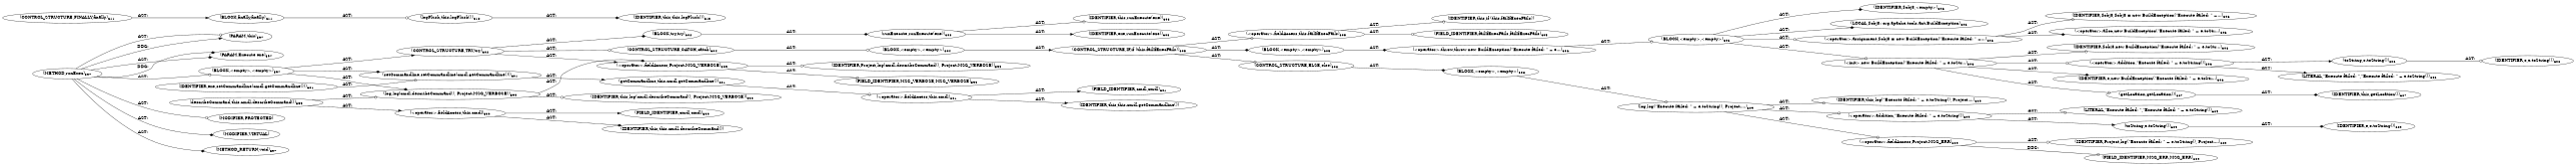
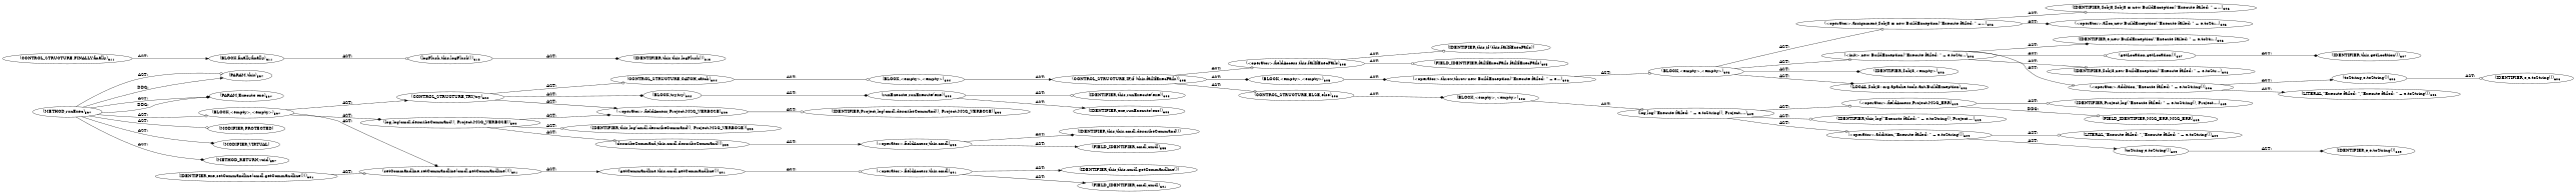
  digraph {
    rankdir=LR
    edge [arrowhead=odot]
    n1 [label=<(METHOD,runExec)<SUB>597</SUB>>]
    n2 [label=<(PARAM,this)<SUB>597</SUB>>]
    n3 [label=<(PARAM,Execute exe)<SUB>597</SUB>>]
    n4 [label=<(BLOCK,&lt;empty&gt;,&lt;empty&gt;)<SUB>597</SUB>>]
    n5 [label=<(MODIFIER,PROTECTED)>]
    n6 [label=<(MODIFIER,VIRTUAL)>]
    n7 [label=<(METHOD_RETURN,void)<SUB>597</SUB>>]
    n8 [label=<(log,log(cmdl.describeCommand(), Project.MSG_VERBOSE))<SUB>599</SUB>>]
    n9 [label=<(setCommandline,setCommandline(cmdl.getCommandline()))<SUB>601</SUB>>]
    n10 [label=<(CONTROL_STRUCTURE,TRY,try)<SUB>602</SUB>>]
    n11 [label=<(IDENTIFIER,this,log(cmdl.describeCommand(), Project.MSG_VERBOSE))<SUB>599</SUB>>]
    n12 [label=<(describeCommand,this.cmdl.describeCommand())<SUB>599</SUB>>]
    n13 [label=<(&lt;operator&gt;.fieldAccess,Project.MSG_VERBOSE)<SUB>599</SUB>>]
    n14 [label=<(getCommandline,this.cmdl.getCommandline())<SUB>601</SUB>>]
    n15 [label=<(BLOCK,try,try)<SUB>602</SUB>>]
    n16 [label=<(CONTROL_STRUCTURE,CATCH,catch)<SUB>604</SUB>>]
    n17 [label=<(&lt;operator&gt;.fieldAccess,this.cmdl)<SUB>599</SUB>>]
    n18 [label=<(IDENTIFIER,Project,log(cmdl.describeCommand(), Project.MSG_VERBOSE))<SUB>599</SUB>>]
-   n19 [label=<(FIELD_IDENTIFIER,MSG_VERBOSE,MSG_VERBOSE)<SUB>599</SUB>>]
    n20 [label=<(IDENTIFIER,this,this.cmdl.describeCommand())>]
    n21 [label=<(FIELD_IDENTIFIER,cmdl,cmdl)<SUB>599</SUB>>]
    n22 [label=<(IDENTIFIER,exe,setCommandline(cmdl.getCommandline()))<SUB>601</SUB>>]
    n23 [label=<(&lt;operator&gt;.fieldAccess,this.cmdl)<SUB>601</SUB>>]
    n24 [label=<(IDENTIFIER,this,this.cmdl.getCommandline())>]
    n25 [label=<(FIELD_IDENTIFIER,cmdl,cmdl)<SUB>601</SUB>>]
    n26 [label=<(runExecute,runExecute(exe))<SUB>603</SUB>>]
    n27 [label=<(BLOCK,&lt;empty&gt;,&lt;empty&gt;)<SUB>604</SUB>>]
    n28 [label=<(CONTROL_STRUCTURE,FINALLY,finally)<SUB>611</SUB>>]
    n29 [label=<(BLOCK,finally,finally)<SUB>611</SUB>>]
    n30 [label=<(IDENTIFIER,this,runExecute(exe))<SUB>603</SUB>>]
    n31 [label=<(IDENTIFIER,exe,runExecute(exe))<SUB>603</SUB>>]
    n32 [label=<(CONTROL_STRUCTURE,IF,if (this.failIfExecFails))<SUB>605</SUB>>]
    n33 [label=<(&lt;operator&gt;.fieldAccess,this.failIfExecFails)<SUB>605</SUB>>]
    n34 [label=<(BLOCK,&lt;empty&gt;,&lt;empty&gt;)<SUB>605</SUB>>]
    n35 [label=<(CONTROL_STRUCTURE,ELSE,else)<SUB>608</SUB>>]
    n36 [label=<(IDENTIFIER,this,if (this.failIfExecFails))>]
    n37 [label=<(FIELD_IDENTIFIER,failIfExecFails,failIfExecFails)<SUB>605</SUB>>]
    n38 [label=<(&lt;operator&gt;.throw,throw new BuildException(&quot;Execute failed: &quot; + e...)<SUB>606</SUB>>]
    n39 [label=<(BLOCK,&lt;empty&gt;,&lt;empty&gt;)<SUB>608</SUB>>]
    n40 [label=<(BLOCK,&lt;empty&gt;,&lt;empty&gt;)<SUB>606</SUB>>]
    n41 [label=<(LOCAL,$obj8: org.apache.tools.ant.BuildException)<SUB>606</SUB>>]
    n42 [label=<(&lt;operator&gt;.assignment,$obj8 = new BuildException(&quot;Execute failed: &quot; +...)<SUB>606</SUB>>]
    n43 [label=<(&lt;init&gt;,new BuildException(&quot;Execute failed: &quot; + e.toStr...)<SUB>606</SUB>>]
    n44 [label=<(IDENTIFIER,$obj8,&lt;empty&gt;)<SUB>606</SUB>>]
    n45 [label=<(IDENTIFIER,$obj8,$obj8 = new BuildException(&quot;Execute failed: &quot; +...)<SUB>606</SUB>>]
    n46 [label=<(&lt;operator&gt;.alloc,new BuildException(&quot;Execute failed: &quot; + e.toStr...)<SUB>606</SUB>>]
    n47 [label=<(IDENTIFIER,$obj8,new BuildException(&quot;Execute failed: &quot; + e.toStr...)<SUB>606</SUB>>]
    n48 [label=<(&lt;operator&gt;.addition,&quot;Execute failed: &quot; + e.toString())<SUB>606</SUB>>]
    n49 [label=<(IDENTIFIER,e,new BuildException(&quot;Execute failed: &quot; + e.toStr...)<SUB>606</SUB>>]
    n50 [label=<(getLocation,getLocation())<SUB>607</SUB>>]
    n51 [label=<(LITERAL,&quot;Execute failed: &quot;,&quot;Execute failed: &quot; + e.toString())<SUB>606</SUB>>]
    n52 [label=<(toString,e.toString())<SUB>606</SUB>>]
    n53 [label=<(IDENTIFIER,this,getLocation())<SUB>607</SUB>>]
    n54 [label=<(IDENTIFIER,e,e.toString())<SUB>606</SUB>>]
    n55 [label=<(log,log(&quot;Execute failed: &quot; + e.toString(), Project....)<SUB>609</SUB>>]
    n56 [label=<(IDENTIFIER,this,log(&quot;Execute failed: &quot; + e.toString(), Project....)<SUB>609</SUB>>]
    n57 [label=<(&lt;operator&gt;.addition,&quot;Execute failed: &quot; + e.toString())<SUB>609</SUB>>]
    n58 [label=<(&lt;operator&gt;.fieldAccess,Project.MSG_ERR)<SUB>609</SUB>>]
    n59 [label=<(LITERAL,&quot;Execute failed: &quot;,&quot;Execute failed: &quot; + e.toString())<SUB>609</SUB>>]
    n60 [label=<(toString,e.toString())<SUB>609</SUB>>]
    n61 [label=<(IDENTIFIER,Project,log(&quot;Execute failed: &quot; + e.toString(), Project....)<SUB>609</SUB>>]
    n62 [label=<(FIELD_IDENTIFIER,MSG_ERR,MSG_ERR)<SUB>609</SUB>>]
    n63 [label=<(IDENTIFIER,e,e.toString())<SUB>609</SUB>>]
    n64 [label=<(logFlush,this.logFlush())<SUB>613</SUB>>]
    n65 [label=<(IDENTIFIER,this,this.logFlush())<SUB>613</SUB>>]
    n1 -> n2 [label="AST: "]
    n1 -> n2 [arrowhead=normal label="DDG: "]
    n1 -> n3 [arrowhead=diamond label="AST: "]
    n1 -> n3 [arrowhead=diamond label="DDG: "]
    n1 -> n4 [label="AST: "]
    n1 -> n5 [label="AST: "]
    n1 -> n6 [arrowhead=diamond label="AST: "]
    n1 -> n7 [arrowhead=diamond label="AST: "]
    n4 -> n8 [arrowhead=diamond label="AST: "]
    n4 -> n9 [arrowhead=diamond label="AST: "]
    n4 -> n10 [arrowhead=normal label="AST: "]
    n8 -> n11 [label="AST: "]
-   n12 -> n8 [label="AST: "]
+   n8 -> n12 [label="AST: "]
    n8 -> n13 [arrowhead=diamond label="AST: "]
    n9 -> n14 [arrowhead=normal label="AST: "]
    n10 -> n13 [arrowhead=normal label="AST: "]
    n10 -> n15 [arrowhead=diamond label="AST: "]
    n10 -> n16 [label="AST: "]
    n12 -> n17 [arrowhead=normal label="AST: "]
    n13 -> n18 [label="AST: "]
-   n13 -> n19 [label="AST: "]
    n14 -> n23 [label="AST: "]
    n15 -> n26 [arrowhead=diamond label="AST: "]
    n16 -> n27 [label="AST: "]
    n17 -> n20 [arrowhead=diamond label="AST: "]
    n17 -> n21 [arrowhead=normal label="AST: "]
    n22 -> n9 [label="AST: "]
    n23 -> n24 [arrowhead=normal label="AST: "]
    n23 -> n25 [arrowhead=normal label="AST: "]
    n26 -> n30 [label="AST: "]
    n26 -> n31 [arrowhead=normal label="AST: "]
    n27 -> n32 [arrowhead=normal label="AST: "]
    n28 -> n29 [arrowhead=normal label="AST: "]
    n29 -> n64 [label="AST: "]
    n32 -> n33 [label="AST: "]
    n32 -> n34 [arrowhead=diamond label="AST: "]
    n32 -> n35 [label="AST: "]
    n33 -> n36 [label="AST: "]
    n33 -> n37 [label="AST: "]
    n34 -> n38 [arrowhead=diamond label="AST: "]
    n35 -> n39 [arrowhead=diamond label="AST: "]
    n38 -> n40 [label="AST: "]
    n39 -> n55 [label="AST: "]
    n40 -> n41 [arrowhead=diamond label="AST: "]
    n40 -> n42 [label="AST: "]
    n40 -> n43 [label="AST: "]
    n40 -> n44 [arrowhead=diamond label="AST: "]
    n42 -> n45 [label="AST: "]
    n42 -> n46 [arrowhead=diamond label="AST: "]
    n43 -> n47 [label="AST: "]
    n43 -> n48 [label="AST: "]
    n43 -> n49 [arrowhead=diamond label="AST: "]
    n43 -> n50 [label="AST: "]
    n48 -> n51 [arrowhead=normal label="AST: "]
    n48 -> n52 [arrowhead=normal label="AST: "]
    n50 -> n53 [arrowhead=diamond label="AST: "]
    n52 -> n54 [label="AST: "]
    n55 -> n56 [label="AST: "]
    n55 -> n57 [label="AST: "]
    n55 -> n58 [label="AST: "]
    n57 -> n59 [label="AST: "]
    n57 -> n60 [arrowhead=normal label="AST: "]
    n58 -> n61 [label="AST: "]
    n58 -> n62 [label="DDG: "]
    n60 -> n63 [arrowhead=diamond label="AST: "]
    n64 -> n65 [arrowhead=diamond label="AST: "]
  }
